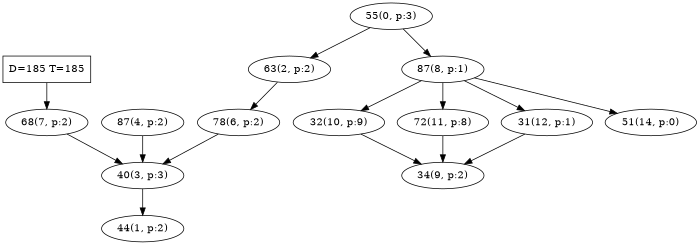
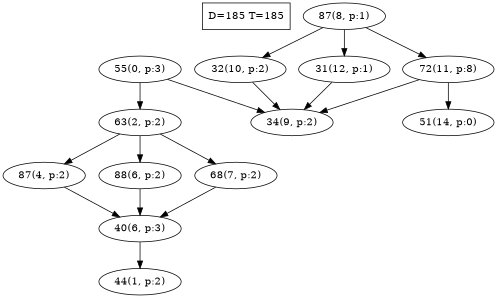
  digraph {
    fontname="DejaVu Serif"
    node [fontname="DejaVu Serif"]
    edge [fontname="DejaVu Serif"]
    n1 [label="D=185 T=185" shape=box]
    n2 [label="55(0, p:3)"]
    n3 [label="63(2, p:2)"]
    n4 [label="87(8, p:1)"]
    n5 [label="87(4, p:2)"]
-   n6 [label="78(6, p:2)"]
+   n6 [label="88(6, p:2)"]
    n7 [label="68(7, p:2)"]
-   n8 [label="32(10, p:9)"]
+   n8 [label="32(10, p:2)"]
    n9 [label="72(11, p:8)"]
    n10 [label="31(12, p:1)"]
    n11 [label="51(14, p:0)"]
    n12 [label="44(1, p:2)"]
-   n13 [label="40(3, p:3)"]
+   n13 [label="40(6, p:3)"]
    n14 [label="34(9, p:2)"]
    n2 -> n3
-   n2 -> n4
+   n2 -> n14
+   n3 -> n5
    n3 -> n6
-   n1 -> n7
+   n3 -> n7
    n4 -> n8
    n4 -> n9
    n4 -> n10
-   n4 -> n11
+   n9 -> n11
    n5 -> n13
    n6 -> n13
    n7 -> n13
    n8 -> n14
    n9 -> n14
    n10 -> n14
    n13 -> n12
  }
